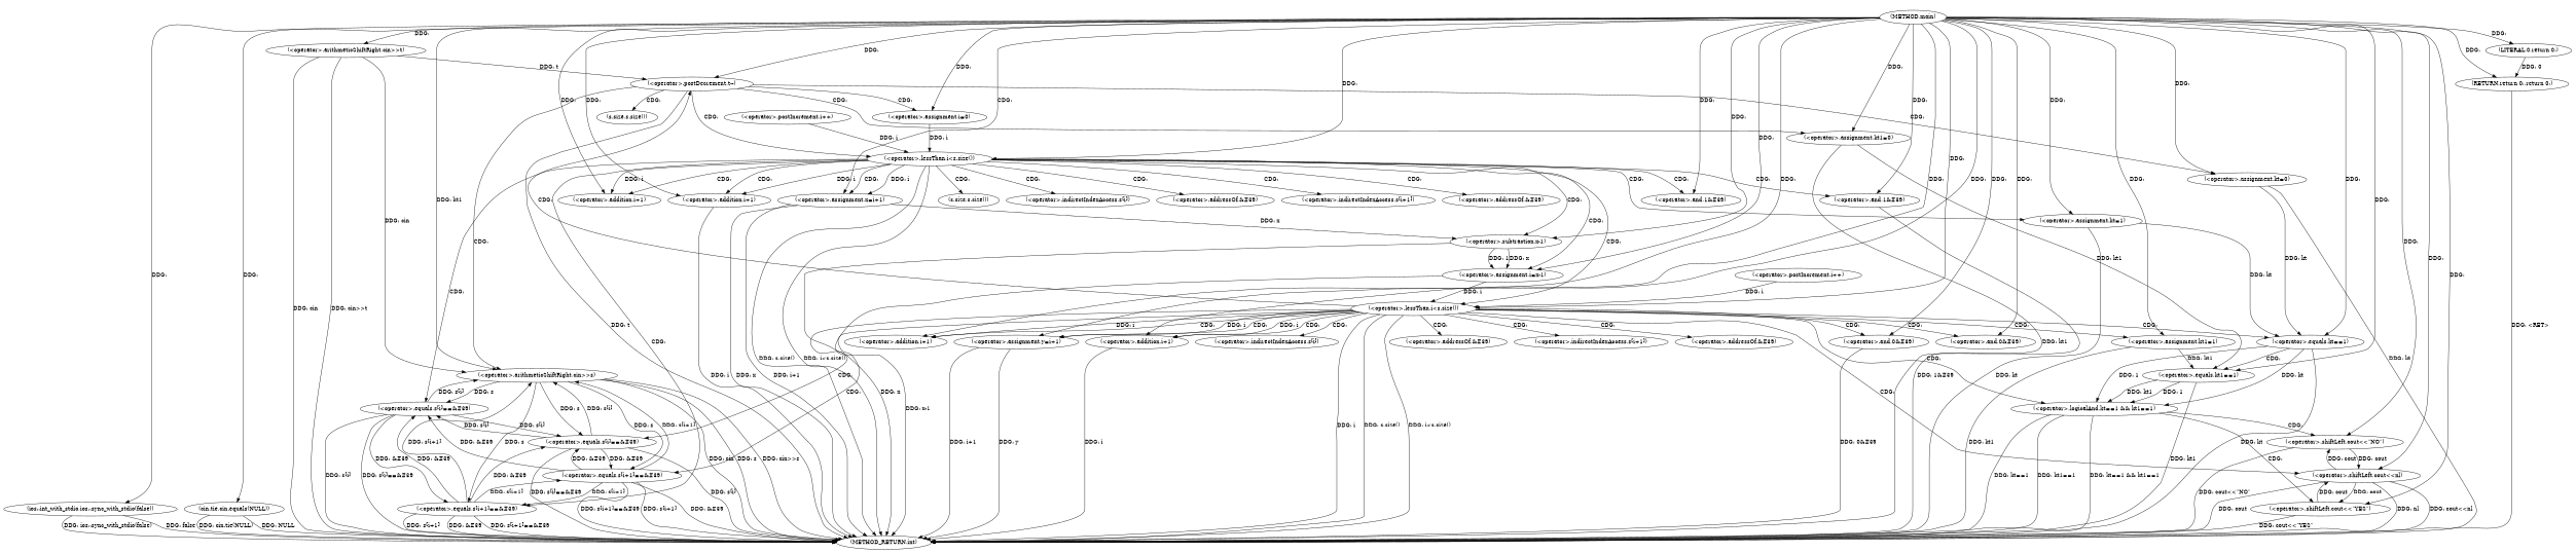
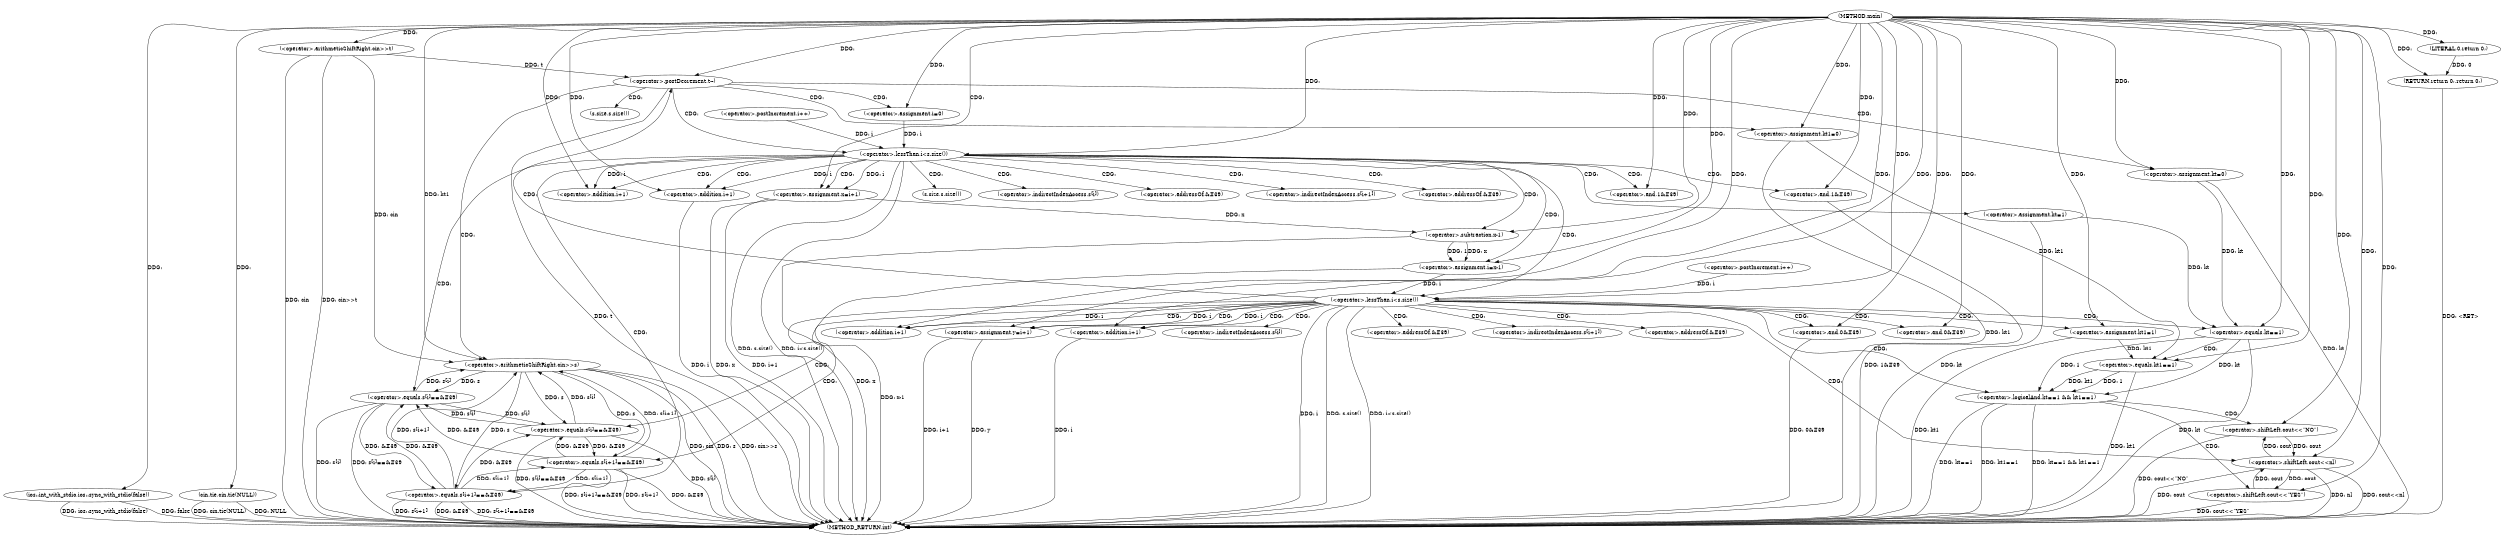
  digraph {
    n1 [label="(METHOD,main)"]
    n2 [label="(ios::int_with_stdio,ios::sync_with_stdio(false))"]
-   n3 [label="(cin.tie,cin.equals(NULL))"]
+   n3 [label="(cin.tie,cin.tie(NULL))"]
    n4 [label="(<operator>.arithmeticShiftRight,cin>>t)"]
    n5 [label="(RETURN,return 0;,return 0;)"]
    n6 [label="(<operator>.postDecrement,t--)"]
    n7 [label="(LITERAL,0,return 0;)"]
    n8 [label="(<operator>.arithmeticShiftRight,cin>>s)"]
    n9 [label="(<operator>.assignment,kt=0)"]
    n10 [label="(<operator>.assignment,kt1=0)"]
    n11 [label="(<operator>.shiftLeft,cout<<nl)"]
    n12 [label="(<operator>.assignment,i=0)"]
    n13 [label="(<operator>.lessThan,i<s.size())"]
    n14 [label="(<operator>.assignment,i=x-1)"]
    n15 [label="(<operator>.lessThan,i<s.size())"]
    n16 [label="(<operator>.shiftLeft,cout<<\"NO\")"]
    n17 [label="(<operator>.and,1&#39)"]
    n18 [label="(<operator>.and,1&#39)"]
    n19 [label="(<operator>.and,0&#39)"]
    n20 [label="(<operator>.and,0&#39)"]
    n21 [label="(<operator>.shiftLeft,cout<<\"YES\")"]
    n22 [label="(<operator>.assignment,kt=1)"]
    n23 [label="(<operator>.assignment,x=i+1)"]
    n24 [label="(<operator>.subtraction,x-1)"]
    n25 [label="(<operator>.assignment,kt1=1)"]
    n26 [label="(<operator>.assignment,y=i+1)"]
    n27 [label="(<operator>.equals,kt==1)"]
    n28 [label="(<operator>.equals,kt1==1)"]
    n29 [label="(<operator>.addition,i+1)"]
    n30 [label="(<operator>.addition,i+1)"]
    n31 [label="(<operator>.addition,i+1)"]
    n32 [label="(<operator>.addition,i+1)"]
    n33 [label="(METHOD_RETURN,int)"]
    n34 [label="(s.size,s.size())"]
    n35 [label="(<operator>.equals,s[i]==&#39)"]
    n36 [label="(<operator>.equals,s[i+1]==&#39)"]
    n37 [label="(<operator>.equals,s[i]==&#39)"]
    n38 [label="(<operator>.equals,s[i+1]==&#39)"]
    n39 [label="(s.size,s.size())"]
    n40 [label="(<operator>.indirectIndexAccess,s[i])"]
    n41 [label="(<operator>.addressOf,&#39)"]
    n42 [label="(<operator>.indirectIndexAccess,s[i+1])"]
    n43 [label="(<operator>.addressOf,&#39)"]
    n44 [label="(<operator>.logicalAnd,kt==1 && kt1==1)"]
    n45 [label="(<operator>.indirectIndexAccess,s[i])"]
    n46 [label="(<operator>.addressOf,&#39)"]
    n47 [label="(<operator>.indirectIndexAccess,s[i+1])"]
    n48 [label="(<operator>.addressOf,&#39)"]
    n49 [label="(<operator>.postIncrement,i++)"]
    n50 [label="(<operator>.postIncrement,i++)"]
    n1 -> n2 [label="DDG: "]
    n1 -> n3 [label="DDG: "]
    n1 -> n4 [label="DDG: "]
    n1 -> n5 [label="DDG: "]
    n1 -> n6 [label="DDG: "]
    n1 -> n7 [label="DDG: "]
    n1 -> n8 [label="DDG: kt1"]
    n1 -> n9 [label="DDG: "]
    n1 -> n10 [label="DDG: "]
    n1 -> n11 [label="DDG: "]
    n1 -> n12 [label="DDG: "]
    n1 -> n13 [label="DDG: "]
    n1 -> n14 [label="DDG: "]
    n1 -> n15 [label="DDG: "]
    n1 -> n16 [label="DDG: "]
    n1 -> n17 [label="DDG: "]
    n1 -> n18 [label="DDG: "]
    n1 -> n19 [label="DDG: "]
    n1 -> n20 [label="DDG: "]
    n1 -> n21 [label="DDG: "]
-   n1 -> n22 [label="DDG: "]
    n1 -> n23 [label="CDG: "]
    n1 -> n24 [label="DDG: "]
    n1 -> n25 [label="DDG: "]
    n1 -> n26 [label="DDG: "]
    n1 -> n27 [label="DDG: "]
    n1 -> n28 [label="DDG: "]
    n1 -> n29 [label="DDG: "]
    n1 -> n30 [label="DDG: "]
    n1 -> n31 [label="DDG: "]
    n1 -> n32 [label="DDG: "]
    n2 -> n33 [label="DDG: ios::sync_with_stdio(false)"]
    n2 -> n33 [label="DDG: false"]
    n3 -> n33 [label="DDG: cin.tie(NULL)"]
    n3 -> n33 [label="DDG: NULL"]
    n4 -> n6 [label="DDG: t"]
    n4 -> n8 [label="DDG: cin"]
    n4 -> n33 [label="DDG: cin"]
    n4 -> n33 [label="DDG: cin>>t"]
    n5 -> n33 [label="DDG: <RET>"]
    n6 -> n8 [label="CDG: "]
    n6 -> n9 [label="CDG: "]
    n6 -> n10 [label="CDG: "]
    n6 -> n12 [label="CDG: "]
    n6 -> n13 [label="CDG: "]
    n6 -> n33 [label="DDG: t"]
    n6 -> n34 [label="CDG: "]
    n7 -> n5 [label="DDG: 0"]
    n8 -> n33 [label="DDG: cin"]
    n8 -> n33 [label="DDG: s"]
    n8 -> n33 [label="DDG: cin>>s"]
    n8 -> n35 [label="DDG: s"]
    n8 -> n36 [label="DDG: s"]
    n8 -> n37 [label="DDG: s"]
    n8 -> n38 [label="DDG: s"]
    n9 -> n27 [label="DDG: kt"]
    n9 -> n33 [label="DDG: kt"]
    n10 -> n28 [label="DDG: kt1"]
    n10 -> n33 [label="DDG: kt1"]
    n11 -> n16 [label="DDG: cout"]
    n11 -> n21 [label="DDG: cout"]
    n11 -> n33 [label="DDG: cout"]
    n11 -> n33 [label="DDG: cout<<nl"]
    n11 -> n33 [label="DDG: nl"]
    n12 -> n13 [label="DDG: i"]
    n13 -> n14 [label="CDG: "]
    n13 -> n15 [label="CDG: "]
    n13 -> n17 [label="CDG: "]
    n13 -> n18 [label="CDG: "]
    n13 -> n22 [label="CDG: "]
    n13 -> n23 [label="DDG: i"]
    n13 -> n23 [label="CDG: "]
    n13 -> n24 [label="CDG: "]
    n13 -> n29 [label="DDG: i"]
    n13 -> n29 [label="CDG: "]
    n13 -> n30 [label="DDG: i"]
    n13 -> n30 [label="CDG: "]
    n13 -> n33 [label="DDG: s.size()"]
    n13 -> n33 [label="DDG: i<s.size()"]
    n13 -> n35 [label="CDG: "]
    n13 -> n36 [label="CDG: "]
    n13 -> n39 [label="CDG: "]
    n13 -> n40 [label="CDG: "]
    n13 -> n41 [label="CDG: "]
    n13 -> n42 [label="CDG: "]
    n13 -> n43 [label="CDG: "]
    n14 -> n15 [label="DDG: i"]
    n14 -> n33 [label="DDG: x-1"]
    n15 -> n6 [label="CDG: "]
    n15 -> n11 [label="CDG: "]
    n15 -> n19 [label="CDG: "]
    n15 -> n20 [label="CDG: "]
    n15 -> n25 [label="CDG: "]
    n15 -> n26 [label="DDG: i"]
    n15 -> n26 [label="CDG: "]
    n15 -> n27 [label="CDG: "]
    n15 -> n31 [label="DDG: i"]
    n15 -> n31 [label="CDG: "]
    n15 -> n32 [label="DDG: i"]
    n15 -> n32 [label="CDG: "]
    n15 -> n33 [label="DDG: i"]
    n15 -> n33 [label="DDG: s.size()"]
    n15 -> n33 [label="DDG: i<s.size()"]
    n15 -> n37 [label="CDG: "]
    n15 -> n38 [label="CDG: "]
    n15 -> n44 [label="CDG: "]
    n15 -> n45 [label="CDG: "]
    n15 -> n46 [label="CDG: "]
    n15 -> n47 [label="CDG: "]
    n15 -> n48 [label="CDG: "]
    n16 -> n11 [label="DDG: cout"]
    n16 -> n33 [label="DDG: cout<<\"NO\""]
    n18 -> n33 [label="DDG: 1&#39"]
    n20 -> n33 [label="DDG: 0&#39"]
    n21 -> n11 [label="DDG: cout"]
    n21 -> n33 [label="DDG: cout<<\"YES\""]
    n22 -> n27 [label="DDG: kt"]
    n22 -> n33 [label="DDG: kt"]
    n23 -> n24 [label="DDG: x"]
    n23 -> n33 [label="DDG: x"]
    n23 -> n33 [label="DDG: i+1"]
    n24 -> n14 [label="DDG: 1"]
    n24 -> n14 [label="DDG: x"]
    n24 -> n33 [label="DDG: x"]
    n25 -> n28 [label="DDG: kt1"]
    n25 -> n33 [label="DDG: kt1"]
    n26 -> n33 [label="DDG: y"]
    n26 -> n33 [label="DDG: i+1"]
    n27 -> n28 [label="CDG: "]
    n27 -> n33 [label="DDG: kt"]
    n27 -> n44 [label="DDG: kt"]
    n27 -> n44 [label="DDG: 1"]
    n28 -> n33 [label="DDG: kt1"]
    n28 -> n44 [label="DDG: 1"]
    n28 -> n44 [label="DDG: kt1"]
    n30 -> n33 [label="DDG: i"]
    n32 -> n33 [label="DDG: i"]
    n35 -> n8 [label="DDG: s[i]"]
    n35 -> n33 [label="DDG: s[i]"]
    n35 -> n33 [label="DDG: s[i]==&#39"]
    n35 -> n36 [label="DDG: &#39"]
    n35 -> n37 [label="DDG: s[i]"]
    n36 -> n8 [label="DDG: s[i+1]"]
    n36 -> n33 [label="DDG: s[i+1]"]
    n36 -> n33 [label="DDG: &#39"]
    n36 -> n33 [label="DDG: s[i+1]==&#39"]
    n36 -> n35 [label="DDG: &#39"]
    n36 -> n37 [label="DDG: &#39"]
    n36 -> n38 [label="DDG: s[i+1]"]
    n37 -> n8 [label="DDG: s[i]"]
    n37 -> n33 [label="DDG: s[i]"]
    n37 -> n33 [label="DDG: s[i]==&#39"]
    n37 -> n35 [label="DDG: s[i]"]
    n37 -> n38 [label="DDG: &#39"]
    n38 -> n8 [label="DDG: s[i+1]"]
    n38 -> n33 [label="DDG: s[i+1]"]
    n38 -> n33 [label="DDG: &#39"]
    n38 -> n33 [label="DDG: s[i+1]==&#39"]
    n38 -> n35 [label="DDG: &#39"]
    n38 -> n36 [label="DDG: s[i+1]"]
    n38 -> n37 [label="DDG: &#39"]
    n44 -> n16 [label="CDG: "]
    n44 -> n21 [label="CDG: "]
    n44 -> n33 [label="DDG: kt==1"]
    n44 -> n33 [label="DDG: kt1==1"]
    n44 -> n33 [label="DDG: kt==1 && kt1==1"]
    n49 -> n13 [label="DDG: i"]
    n50 -> n15 [label="DDG: i"]
  }
